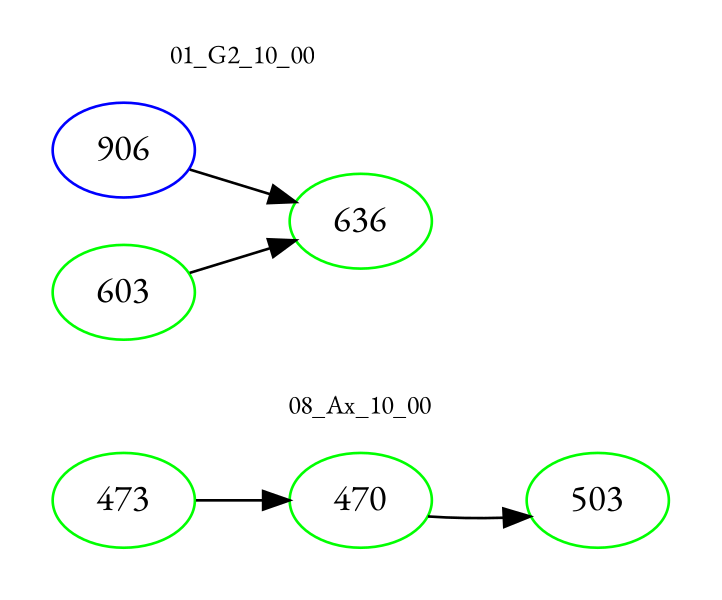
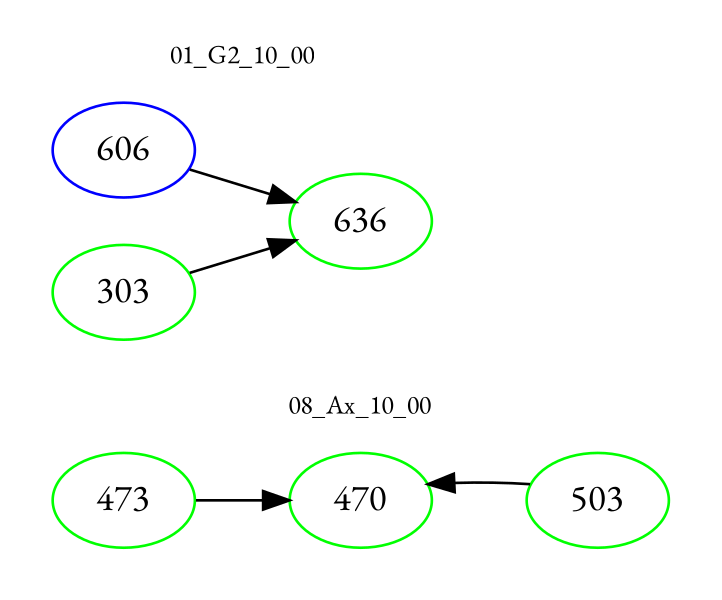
  digraph {
    fontname="EB Garamond"
    rankdir=LR
    node [color=green fontname="EB Garamond"]
    edge [color=black fontname="EB Garamond"]
    n1 [label=473]
    n2 [label=470]
    n3 [label=503]
-   n4 [color=blue label=906]
-   n5 [label=603]
+   n4 [color=blue label=606]
+   n5 [label=303]
    n6 [label=636]
    subgraph cluster_1 {
      color=white
      fontsize=10
      label="08_Ax_10_00"
      n1
      n2
      n3
    }
    subgraph cluster_2 {
      color=white
      fontsize=10
      label="01_G2_10_00"
      n4
      n5
      n6
    }
    n1 -> n2
-   n2 -> n3
+   n3 -> n2
    n4 -> n6
    n5 -> n6
  }
